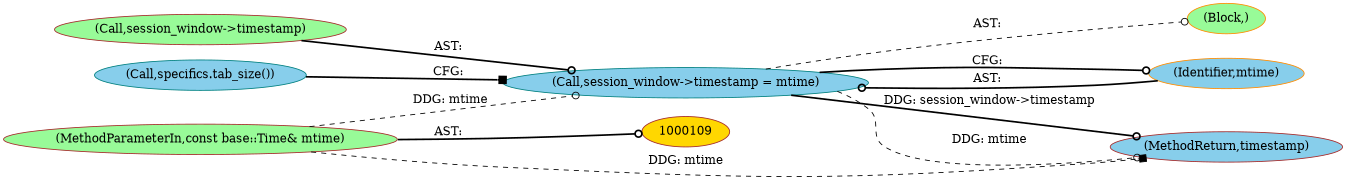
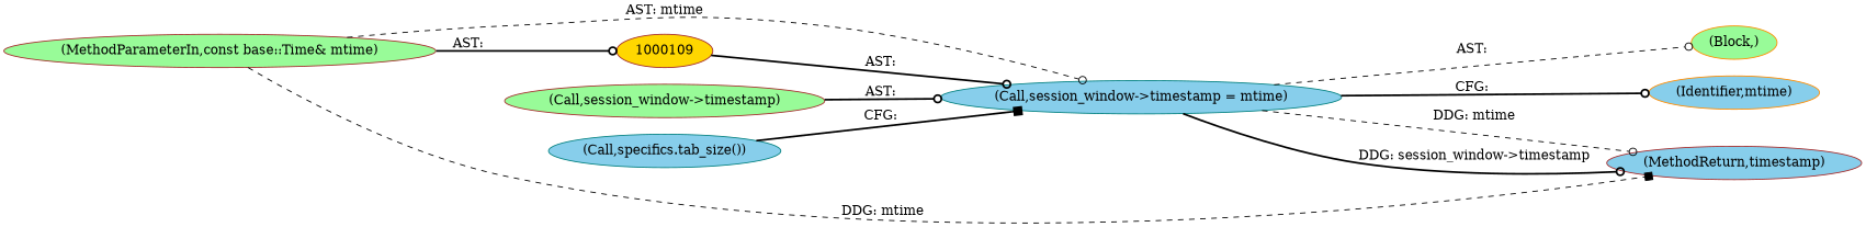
  digraph {
    rankdir=LR
    node [color=brown fillcolor=skyblue style=filled]
    edge [arrowhead=odot style=bold]
    n1 [color=teal label="(Call,session_window->timestamp = mtime)"]
    n2 [color=darkorange fillcolor=palegreen label="(Block,)"]
    n3 [color=darkorange label="(Identifier,mtime)"]
    n4 [label="(MethodReturn,timestamp)"]
    n5 [fillcolor=palegreen label="(MethodParameterIn,const base::Time& mtime)"]
    n6 [fillcolor=gold label=1000109]
    n7 [fillcolor=palegreen label="(Call,session_window->timestamp)"]
    n8 [color=teal label="(Call,specifics.tab_size())"]
    n1 -> n2 [label="AST: " style=dashed]
    n1 -> n3 [label="CFG: "]
    n1 -> n4 [label="DDG: mtime" style=dashed]
    n1 -> n4 [label="DDG: session_window->timestamp"]
-   n3 -> n1 [label="AST: "]
-   n5 -> n1 [label="DDG: mtime" style=dashed]
+   n6 -> n1 [label="AST: "]
+   n5 -> n1 [label="AST: mtime" style=dashed]
    n5 -> n4 [arrowhead=box label="DDG: mtime" style=dashed]
    n5 -> n6 [label="AST: "]
    n7 -> n1 [label="AST: "]
    n8 -> n1 [arrowhead=box label="CFG: "]
  }
